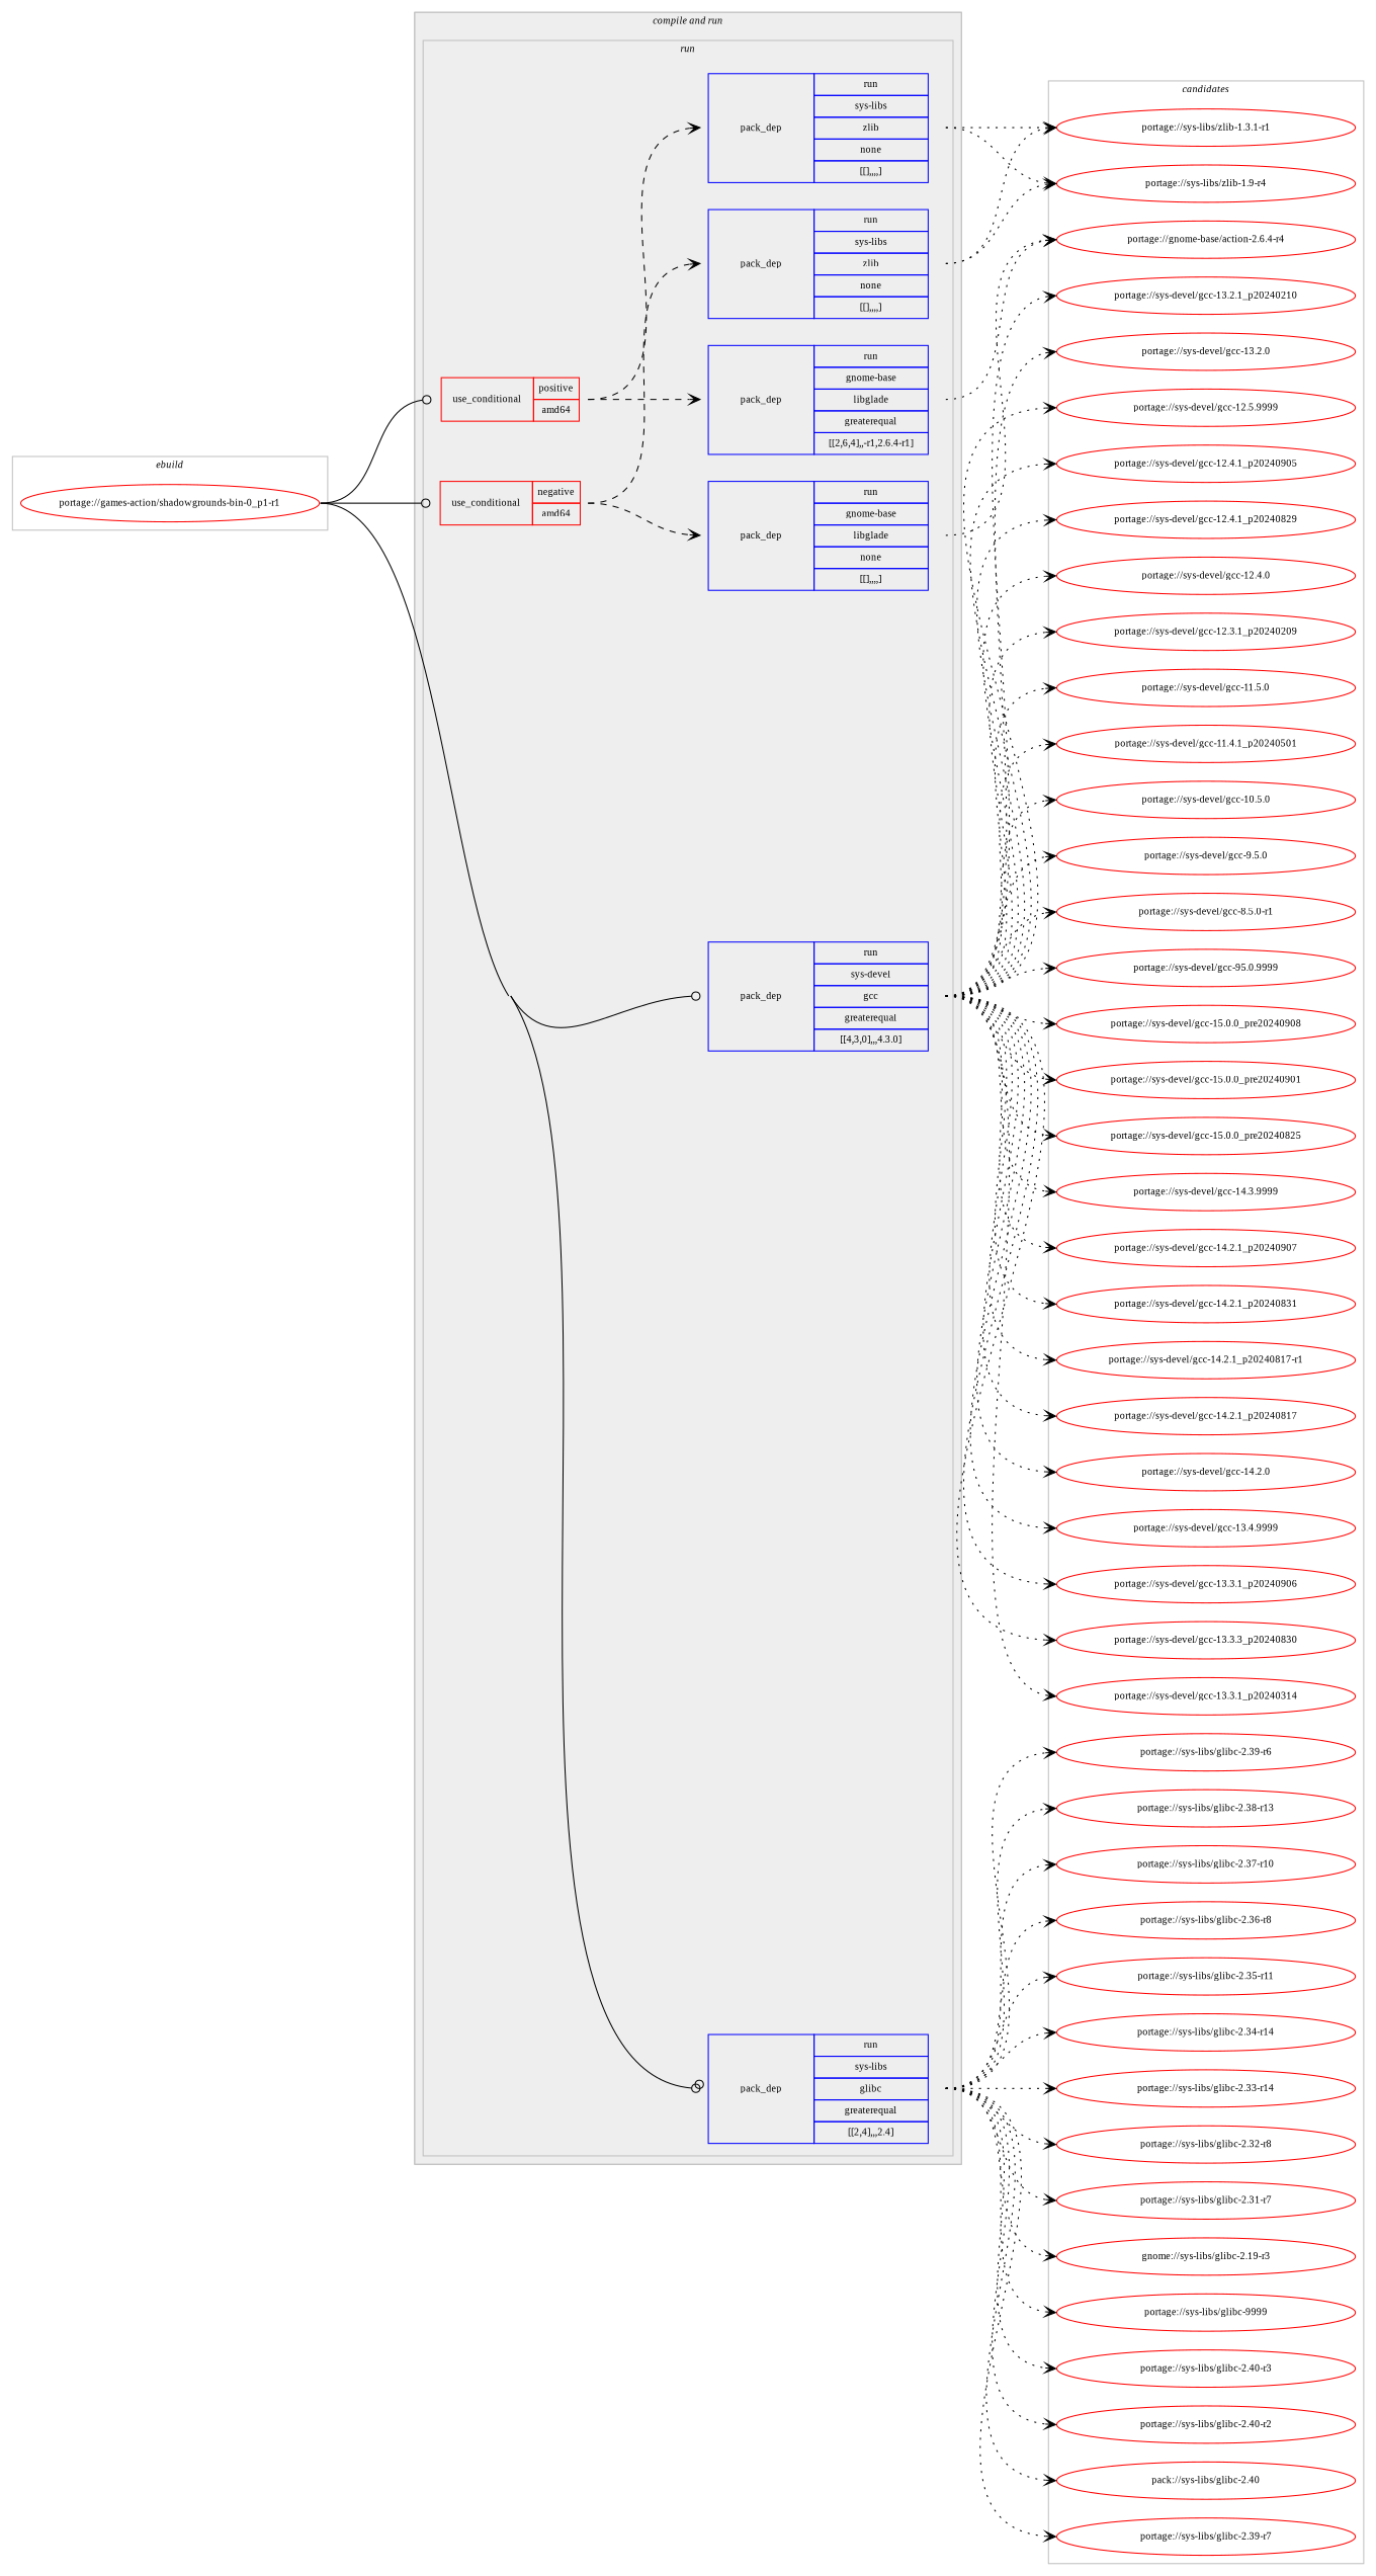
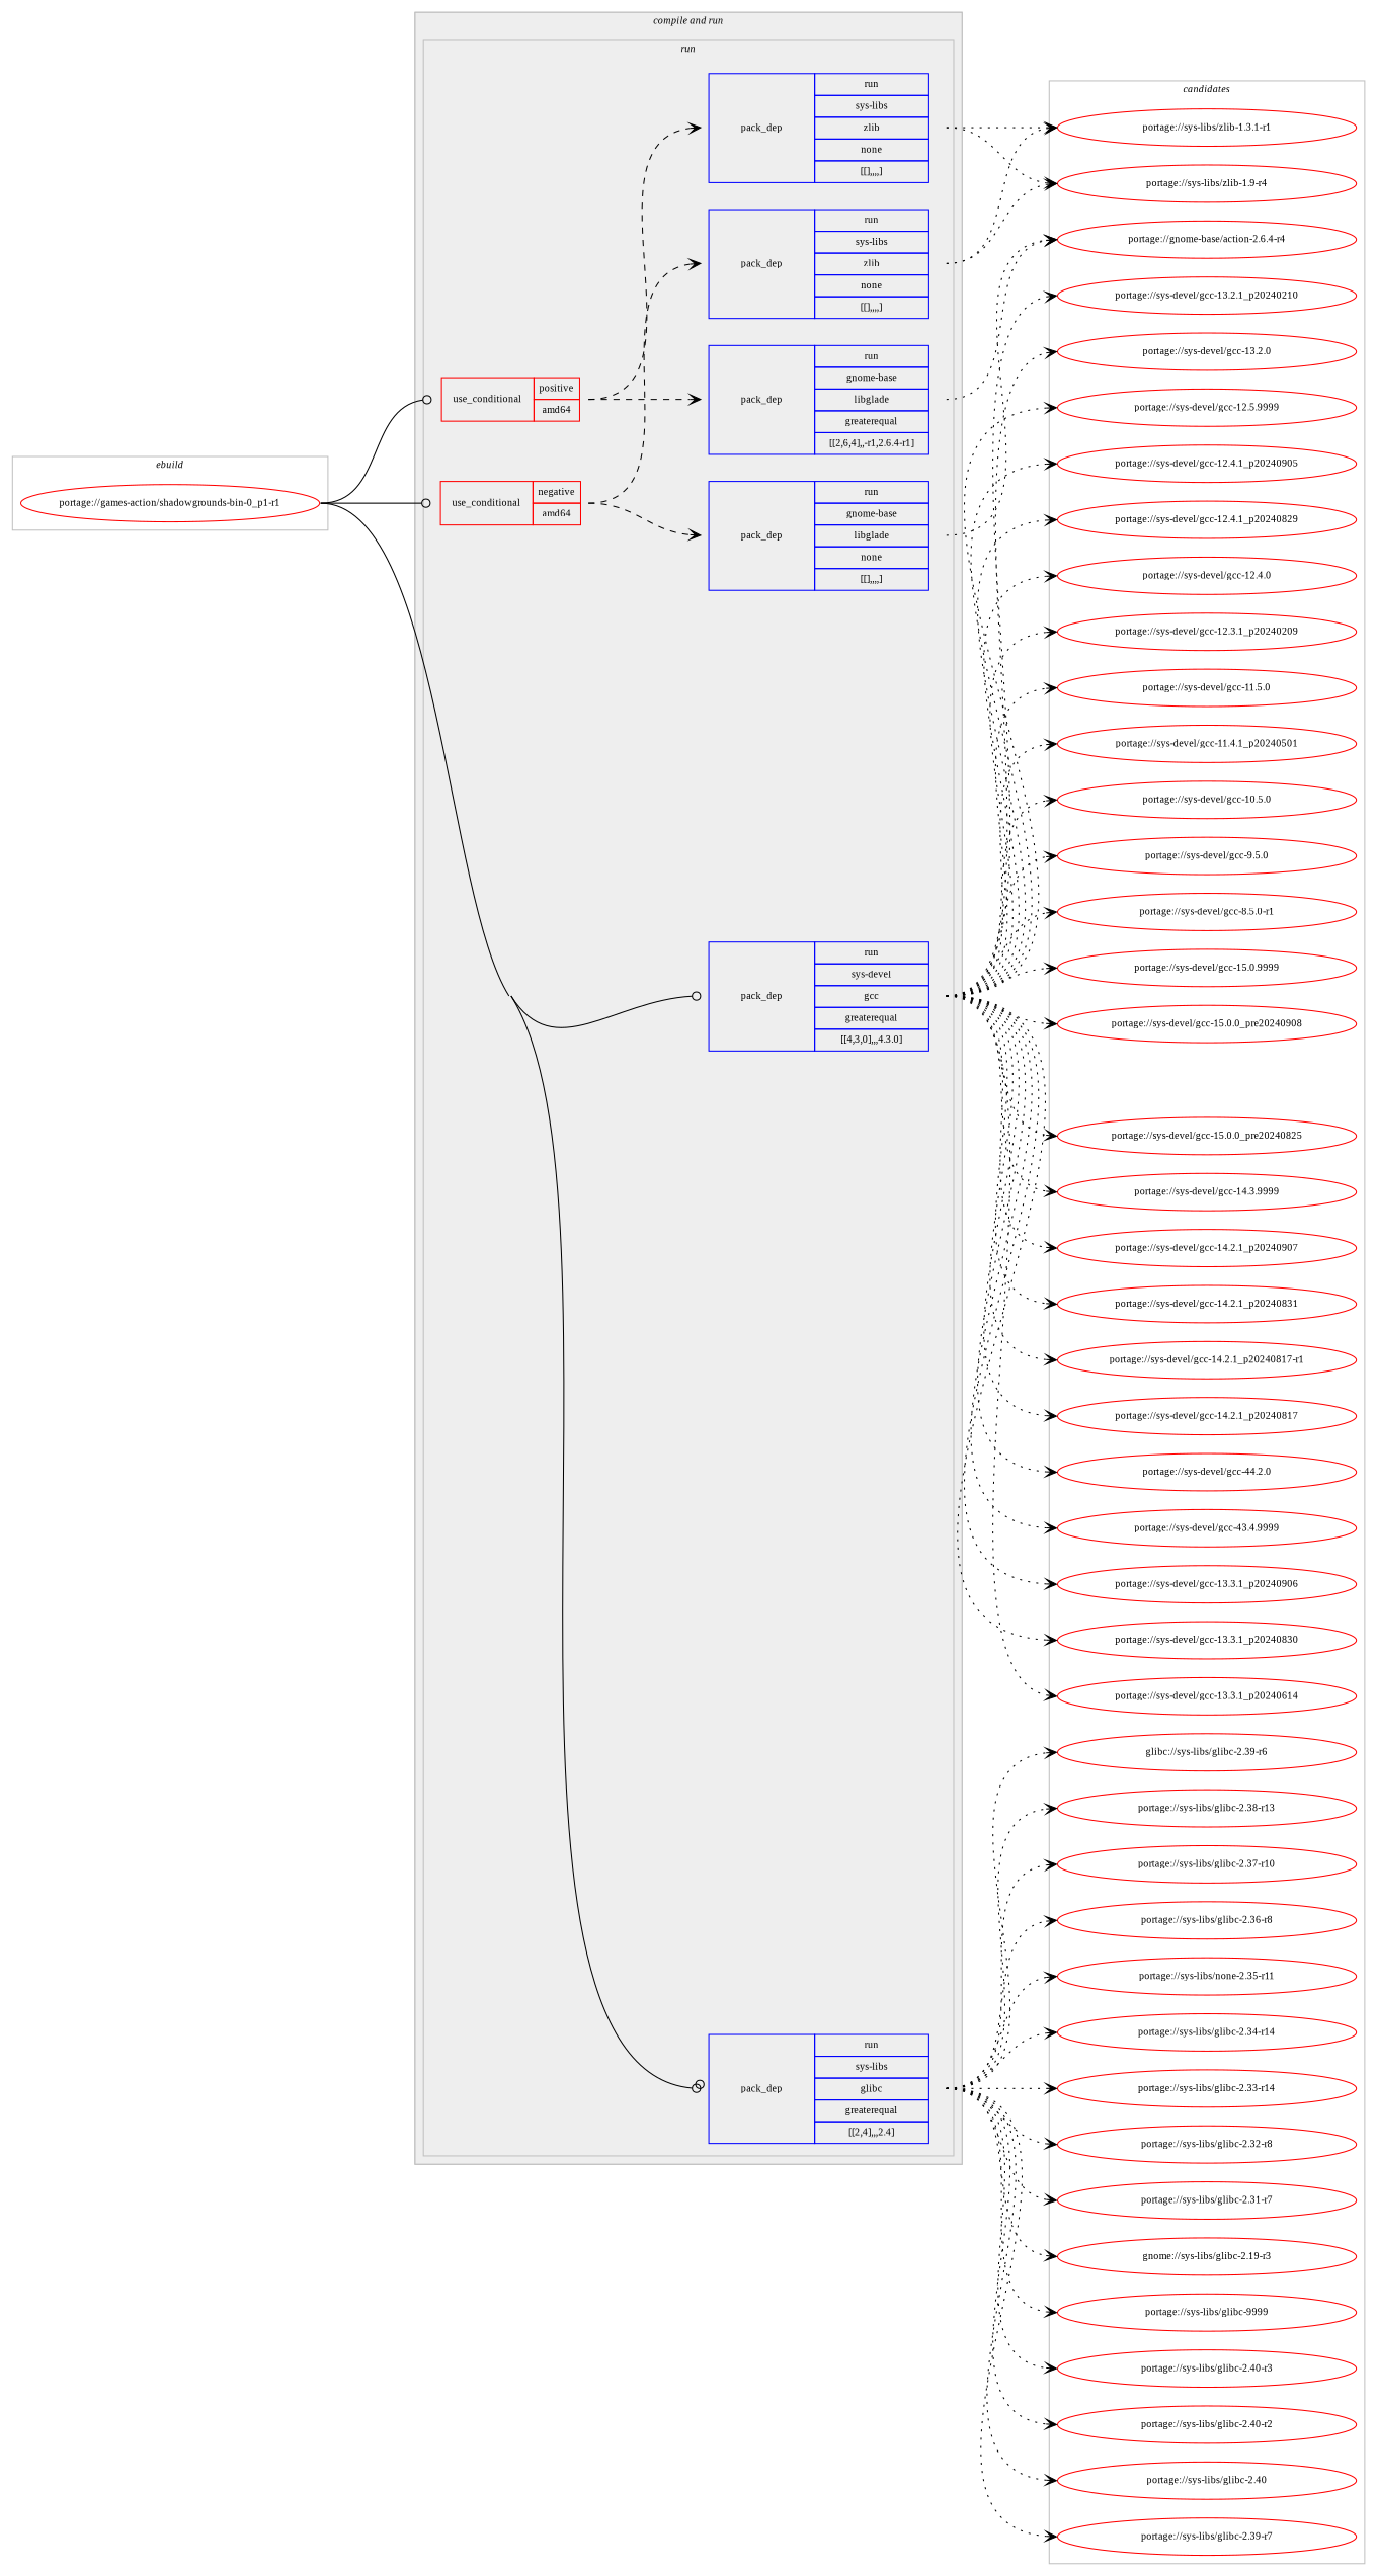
  digraph {
    compound=true
    concentrate=true
    fontname="Liberation Serif"
    fontsize=10
    newrank=true
    rankdir=LR
    ranksep=1.5
    node [color=red fontname="Liberation Serif" fontsize=10]
    edge [arrowhead=vee fontname="Liberation Serif" headport=w style=dotted tailport=e weight=100]
    n1 [label="portage://games-action/shadowgrounds-bin-0_p1-r1" width=4]
    n2 [color=blue label=<<TABLE BORDER="0" CELLBORDER="1" CELLSPACING="0" CELLPADDING="4" WIDTH="220"><TR><TD ROWSPAN="6" CELLPADDING="30">pack_dep</TD></TR><TR><TD WIDTH="110">run</TD></TR><TR><TD>gnome-base</TD></TR><TR><TD>libglade</TD></TR><TR><TD>none</TD></TR><TR><TD>[[],,,,]</TD></TR></TABLE>> shape=none]
    n3 [color=blue label=<<TABLE BORDER="0" CELLBORDER="1" CELLSPACING="0" CELLPADDING="4" WIDTH="220"><TR><TD ROWSPAN="6" CELLPADDING="30">pack_dep</TD></TR><TR><TD WIDTH="110">run</TD></TR><TR><TD>sys-libs</TD></TR><TR><TD>zlib</TD></TR><TR><TD>none</TD></TR><TR><TD>[[],,,,]</TD></TR></TABLE>> shape=none]
    n4 [label=<<TABLE BORDER="0" CELLBORDER="1" CELLSPACING="0" CELLPADDING="4"><TR><TD ROWSPAN="3" CELLPADDING="10">use_conditional</TD></TR><TR><TD>negative</TD></TR><TR><TD>amd64</TD></TR></TABLE>> shape=none]
    n5 [color=blue label=<<TABLE BORDER="0" CELLBORDER="1" CELLSPACING="0" CELLPADDING="4" WIDTH="220"><TR><TD ROWSPAN="6" CELLPADDING="30">pack_dep</TD></TR><TR><TD WIDTH="110">run</TD></TR><TR><TD>gnome-base</TD></TR><TR><TD>libglade</TD></TR><TR><TD>greaterequal</TD></TR><TR><TD>[[2,6,4],,-r1,2.6.4-r1]</TD></TR></TABLE>> shape=none]
    n6 [color=blue label=<<TABLE BORDER="0" CELLBORDER="1" CELLSPACING="0" CELLPADDING="4" WIDTH="220"><TR><TD ROWSPAN="6" CELLPADDING="30">pack_dep</TD></TR><TR><TD WIDTH="110">run</TD></TR><TR><TD>sys-libs</TD></TR><TR><TD>zlib</TD></TR><TR><TD>none</TD></TR><TR><TD>[[],,,,]</TD></TR></TABLE>> shape=none]
    n7 [label=<<TABLE BORDER="0" CELLBORDER="1" CELLSPACING="0" CELLPADDING="4"><TR><TD ROWSPAN="3" CELLPADDING="10">use_conditional</TD></TR><TR><TD>positive</TD></TR><TR><TD>amd64</TD></TR></TABLE>> shape=none]
    n8 [color=blue label=<<TABLE BORDER="0" CELLBORDER="1" CELLSPACING="0" CELLPADDING="4" WIDTH="220"><TR><TD ROWSPAN="6" CELLPADDING="30">pack_dep</TD></TR><TR><TD WIDTH="110">run</TD></TR><TR><TD>sys-devel</TD></TR><TR><TD>gcc</TD></TR><TR><TD>greaterequal</TD></TR><TR><TD>[[4,3,0],,,4.3.0]</TD></TR></TABLE>> shape=none]
    n9 [color=blue label=<<TABLE BORDER="0" CELLBORDER="1" CELLSPACING="0" CELLPADDING="4" WIDTH="220"><TR><TD ROWSPAN="6" CELLPADDING="30">pack_dep</TD></TR><TR><TD WIDTH="110">run</TD></TR><TR><TD>sys-libs</TD></TR><TR><TD>glibc</TD></TR><TR><TD>greaterequal</TD></TR><TR><TD>[[2,4],,,2.4]</TD></TR></TABLE>> shape=none]
    n10 [label="portage://gnome-base/action-2.6.4-r4" width=4]
    n11 [label="portage://sys-libs/zlib-1.3.1-r1" width=4]
    n12 [label="portage://sys-libs/zlib-1.9-r4" width=4]
-   n13 [label="portage://sys-devel/gcc-95.0.9999" width=4]
+   n13 [label="portage://sys-devel/gcc-15.0.9999" width=4]
    n14 [label="portage://sys-devel/gcc-15.0.0_pre20240908" width=4]
-   n15 [label="portage://sys-devel/gcc-15.0.0_pre20240901" width=4]
    n16 [label="portage://sys-devel/gcc-15.0.0_pre20240825" width=4]
    n17 [label="portage://sys-devel/gcc-14.3.9999" width=4]
    n18 [label="portage://sys-devel/gcc-14.2.1_p20240907" width=4]
    n19 [label="portage://sys-devel/gcc-14.2.1_p20240831" width=4]
    n20 [label="portage://sys-devel/gcc-14.2.1_p20240817-r1" width=4]
    n21 [label="portage://sys-devel/gcc-14.2.1_p20240817" width=4]
-   n22 [label="portage://sys-devel/gcc-14.2.0" width=4]
-   n23 [label="portage://sys-devel/gcc-13.4.9999" width=4]
+   n22 [label="portage://sys-devel/gcc-44.2.0" width=4]
+   n23 [label="portage://sys-devel/gcc-43.4.9999" width=4]
    n24 [label="portage://sys-devel/gcc-13.3.1_p20240906" width=4]
-   n25 [label="portage://sys-devel/gcc-13.3.3_p20240830" width=4]
-   n26 [label="portage://sys-devel/gcc-13.3.1_p20240314" width=4]
+   n25 [label="portage://sys-devel/gcc-13.3.1_p20240830" width=4]
+   n26 [label="portage://sys-devel/gcc-13.3.1_p20240614" width=4]
    n27 [label="portage://sys-devel/gcc-13.2.1_p20240210" width=4]
    n28 [label="portage://sys-devel/gcc-13.2.0" width=4]
    n29 [label="portage://sys-devel/gcc-12.5.9999" width=4]
    n30 [label="portage://sys-devel/gcc-12.4.1_p20240905" width=4]
    n31 [label="portage://sys-devel/gcc-12.4.1_p20240829" width=4]
    n32 [label="portage://sys-devel/gcc-12.4.0" width=4]
    n33 [label="portage://sys-devel/gcc-12.3.1_p20240209" width=4]
    n34 [label="portage://sys-devel/gcc-11.5.0" width=4]
    n35 [label="portage://sys-devel/gcc-11.4.1_p20240501" width=4]
    n36 [label="portage://sys-devel/gcc-10.5.0" width=4]
    n37 [label="portage://sys-devel/gcc-9.5.0" width=4]
    n38 [label="portage://sys-devel/gcc-8.5.0-r1" width=4]
    n39 [label="portage://sys-libs/glibc-9999" width=4]
    n40 [label="portage://sys-libs/glibc-2.40-r3" width=4]
    n41 [label="portage://sys-libs/glibc-2.40-r2" width=4]
-   n42 [label="pack://sys-libs/glibc-2.40" width=4]
+   n42 [label="portage://sys-libs/glibc-2.40" width=4]
    n43 [label="portage://sys-libs/glibc-2.39-r7" width=4]
-   n44 [label="portage://sys-libs/glibc-2.39-r6" width=4]
+   n44 [label="glibc://sys-libs/glibc-2.39-r6" width=4]
    n45 [label="portage://sys-libs/glibc-2.38-r13" width=4]
    n46 [label="portage://sys-libs/glibc-2.37-r10" width=4]
    n47 [label="portage://sys-libs/glibc-2.36-r8" width=4]
-   n48 [label="portage://sys-libs/glibc-2.35-r11" width=4]
+   n48 [label="portage://sys-libs/none-2.35-r11" width=4]
    n49 [label="portage://sys-libs/glibc-2.34-r14" width=4]
    n50 [label="portage://sys-libs/glibc-2.33-r14" width=4]
    n51 [label="portage://sys-libs/glibc-2.32-r8" width=4]
    n52 [label="portage://sys-libs/glibc-2.31-r7" width=4]
    n53 [label="gnome://sys-libs/glibc-2.19-r3" width=4]
    subgraph cluster_1 {
      color=gray
      label=<<i>ebuild</i>>
      n1
    }
    subgraph cluster_2 {
      color=gray
      label=<<i>dependencies</i>>
      subgraph cluster_3 {
        color=gray
        fillcolor="#eeeeee"
        label=<<i>compile</i>>
        style=filled
      }
      subgraph cluster_4 {
        color=gray
        fillcolor="#eeeeee"
        label=<<i>compile and run</i>>
        style=filled
      }
      subgraph cluster_5 {
        color=gray
        fillcolor="#eeeeee"
        label=<<i>run</i>>
        style=filled
        subgraph sub_6 {
          color=gray
          fillcolor="#eeeeee"
          label=<<i>run</i>>
          style=filled
          n4
          subgraph sub_7 {
            color=gray
            fillcolor="#eeeeee"
            label=<<i>run</i>>
            style=filled
            n2
          }
          subgraph sub_8 {
            color=gray
            fillcolor="#eeeeee"
            label=<<i>run</i>>
            style=filled
            n3
          }
        }
        subgraph sub_9 {
          color=gray
          fillcolor="#eeeeee"
          label=<<i>run</i>>
          style=filled
          n7
          subgraph sub_10 {
            color=gray
            fillcolor="#eeeeee"
            label=<<i>run</i>>
            style=filled
            n5
          }
          subgraph sub_11 {
            color=gray
            fillcolor="#eeeeee"
            label=<<i>run</i>>
            style=filled
            n6
          }
        }
        subgraph sub_12 {
          color=gray
          fillcolor="#eeeeee"
          label=<<i>run</i>>
          style=filled
          n8
        }
        subgraph sub_13 {
          color=gray
          fillcolor="#eeeeee"
          label=<<i>run</i>>
          style=filled
          n9
        }
      }
    }
    subgraph cluster_14 {
      color=gray
      label=<<i>candidates</i>>
      rank=same
      subgraph sub_15 {
        color=black
        label=<<i>candidates</i>>
        nodesep=1
        rank=same
        n10
      }
      subgraph sub_16 {
        color=black
        label=<<i>candidates</i>>
        nodesep=1
        rank=same
        n11
        n12
      }
      subgraph sub_17 {
        color=black
        label=<<i>candidates</i>>
        nodesep=1
        rank=same
        n10
      }
      subgraph sub_18 {
        color=black
        label=<<i>candidates</i>>
        nodesep=1
        rank=same
        n11
        n12
      }
      subgraph sub_19 {
        color=black
        label=<<i>candidates</i>>
        nodesep=1
        rank=same
        n13
        n14
-       n15
        n16
        n17
        n18
        n19
        n20
        n21
        n22
        n23
        n24
        n25
        n26
        n27
        n28
        n29
        n30
        n31
        n32
        n33
        n34
        n35
        n36
        n37
        n38
      }
      subgraph sub_20 {
        color=black
        label=<<i>candidates</i>>
        nodesep=1
        rank=same
        n39
        n40
        n41
        n42
        n43
        n44
        n45
        n46
        n47
        n48
        n49
        n50
        n51
        n52
        n53
      }
    }
    n1 -> n4 [arrowhead=odot style=solid weight=20]
    n1 -> n7 [arrowhead=odot style=solid weight=20]
    n1 -> n8 [arrowhead=odot style=solid weight=20]
    n1 -> n9 [arrowhead=odot style=solid weight=20]
    n2 -> n10
    n3 -> n11
    n3 -> n12
    n4 -> n2 [style=dashed weight=20]
    n4 -> n3 [style=dashed weight=20]
    n5 -> n10
    n6 -> n11
    n6 -> n12
    n7 -> n5 [style=dashed weight=20]
    n7 -> n6 [style=dashed weight=20]
    n8 -> n13
    n8 -> n14
-   n8 -> n15
    n8 -> n16
    n8 -> n17
    n8 -> n18
    n8 -> n19
    n8 -> n20
    n8 -> n21
    n8 -> n22
    n8 -> n23
    n8 -> n24
    n8 -> n25
    n8 -> n26
    n8 -> n27
    n8 -> n28
    n8 -> n29
    n8 -> n30
    n8 -> n31
    n8 -> n32
    n8 -> n33
    n8 -> n34
    n8 -> n35
    n8 -> n36
    n8 -> n37
    n8 -> n38
    n9 -> n39
    n9 -> n40
    n9 -> n41
    n9 -> n42
    n9 -> n43
    n9 -> n44
    n9 -> n45
    n9 -> n46
    n9 -> n47
    n9 -> n48
    n9 -> n49
    n9 -> n50
    n9 -> n51
    n9 -> n52
    n9 -> n53
  }
